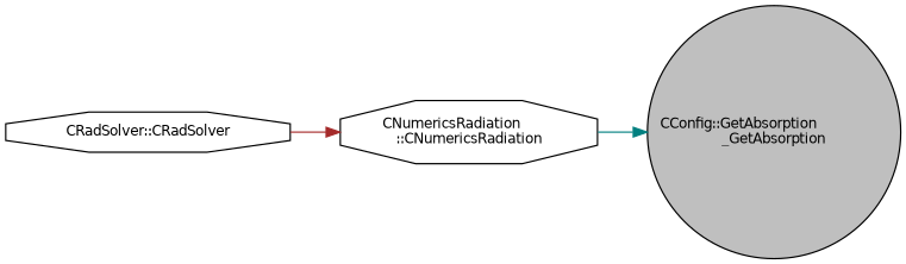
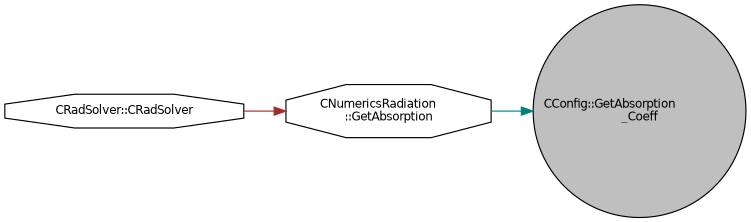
  digraph {
    rankdir=RL
    node [color=black fillcolor=white fontname=Helvetica fontsize=10 shape=octagon style=filled]
    edge [dir=back fontname=Helvetica fontsize=10 labelfontname=Helvetica labelfontsize=10 style=solid]
-   n1 [fillcolor=grey75 fontcolor=black height=0.2 label="CConfig::GetAbsorption\l_GetAbsorption" shape=circle width=0.4]
-   n2 [height=0.2 label="CNumericsRadiation\l::CNumericsRadiation" width=0.4]
+   n1 [fillcolor=grey75 fontcolor=black height=0.2 label="CConfig::GetAbsorption\l_Coeff" shape=circle width=0.4]
+   n2 [height=0.2 label="CNumericsRadiation\l::GetAbsorption" width=0.4]
    n3 [height=0.2 label="CRadSolver::CRadSolver" width=0.4]
    n1 -> n2 [color=teal]
    n2 -> n3 [color=brown]
  }
